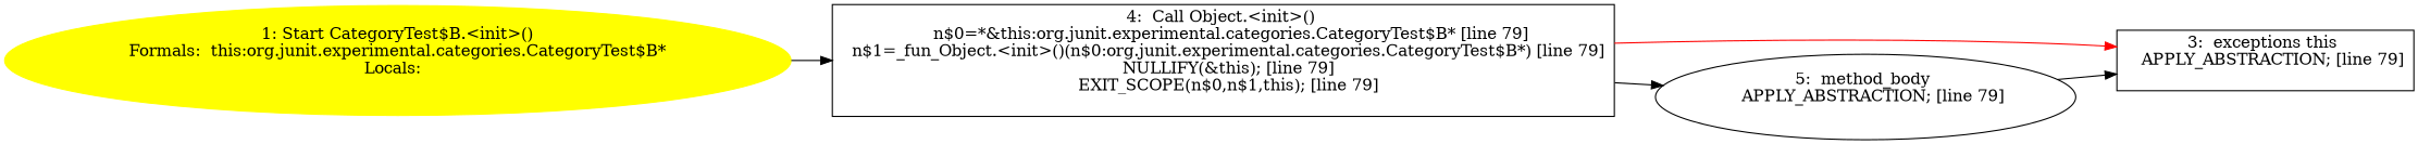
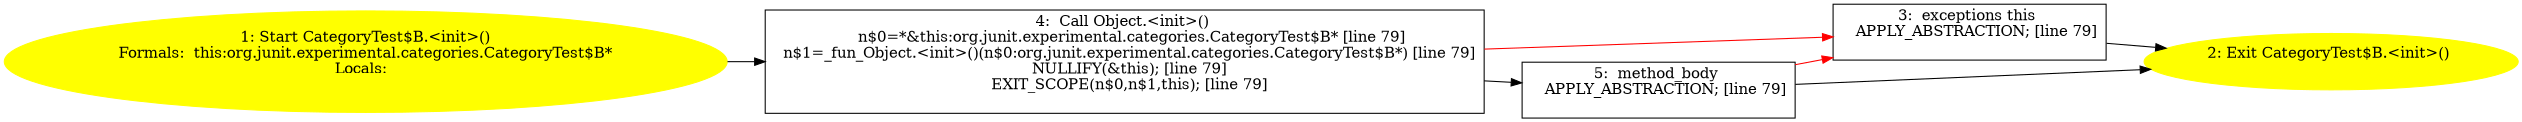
  digraph {
    rankdir=LR
    node [shape=box]
    n1 [color=yellow label="1: Start CategoryTest$B.<init>()\nFormals:  this:org.junit.experimental.categories.CategoryTest$B*\nLocals:  \n  " style=filled shape=""]
    n2 [label="4:  Call Object.<init>() \n   n$0=*&this:org.junit.experimental.categories.CategoryTest$B* [line 79]\n  n$1=_fun_Object.<init>()(n$0:org.junit.experimental.categories.CategoryTest$B*) [line 79]\n  NULLIFY(&this); [line 79]\n  EXIT_SCOPE(n$0,n$1,this); [line 79]\n "]
    n3 [label="3:  exceptions this \n   APPLY_ABSTRACTION; [line 79]\n "]
-   n4 [label="5:  method_body \n   APPLY_ABSTRACTION; [line 79]\n " shape=ellipse]
+   n4 [label="5:  method_body \n   APPLY_ABSTRACTION; [line 79]\n "]
+   n5 [color=yellow label="2: Exit CategoryTest$B.<init>() \n  " style=filled shape=""]
    n1 -> n2
    n2 -> n3 [color=red]
    n2 -> n4
-   n4 -> n3 [color=black]
+   n3 -> n5
+   n4 -> n3 [color=red]
+   n4 -> n5
  }
